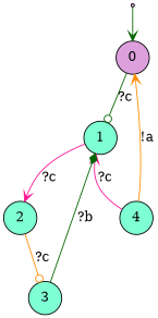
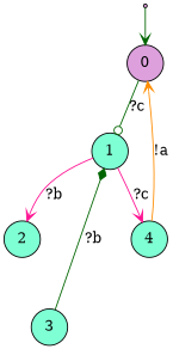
  digraph {
    node [fillcolor=aquamarine shape=circle style=filled]
    edge [arrowhead=vee color=darkgreen]
    ENTRY [fillcolor=plum shape=point]
    0 [fillcolor=plum]
    1
    4
    2
    3
    ENTRY -> 0
    0 -> 1 [arrowhead=odot label="?c"]
-   4 -> 1 [color=deeppink label="?c"]
-   1 -> 2 [color=deeppink label="?c"]
+   1 -> 4 [color=deeppink label="?c"]
+   1 -> 2 [color=deeppink label="?b"]
    4 -> 0 [color=darkorange label="!a"]
-   2 -> 3 [arrowhead=odot color=darkorange label="?c"]
    3 -> 1 [arrowhead=diamond label="?b"]
  }
